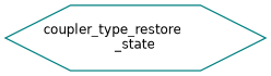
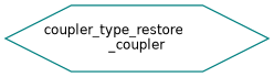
  digraph {
    rankdir=LR
-   n1 [color=teal fillcolor=white fontname=Helvetica fontsize=10 height=0.2 label="coupler_type_restore\l_state" shape=hexagon style=filled width=0.4]
+   n1 [color=teal fillcolor=white fontname=Helvetica fontsize=10 height=0.2 label="coupler_type_restore\l_coupler" shape=hexagon style=filled width=0.4]
  }
